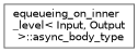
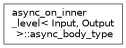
  digraph {
    rankdir=LR
-   n1 [color=grey40 fillcolor=white fontname=Helvetica fontsize=10 height=0.2 label="equeueing_on_inner\l_level\< Input, Output\l \>::async_body_type" shape=box style=filled width=0.4]
+   n1 [color=grey40 fillcolor=white fontname=Helvetica fontsize=10 height=0.2 label="async_on_inner\l_level\< Input, Output\l \>::async_body_type" shape=box style=filled width=0.4]
  }
